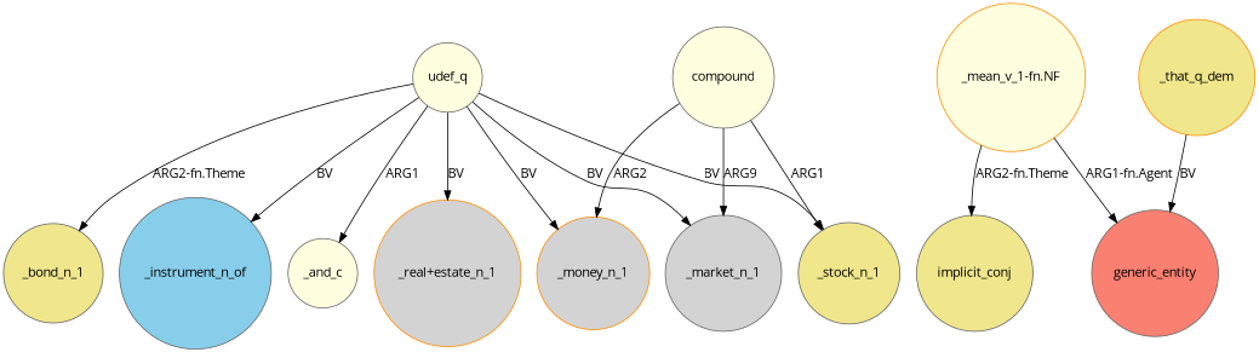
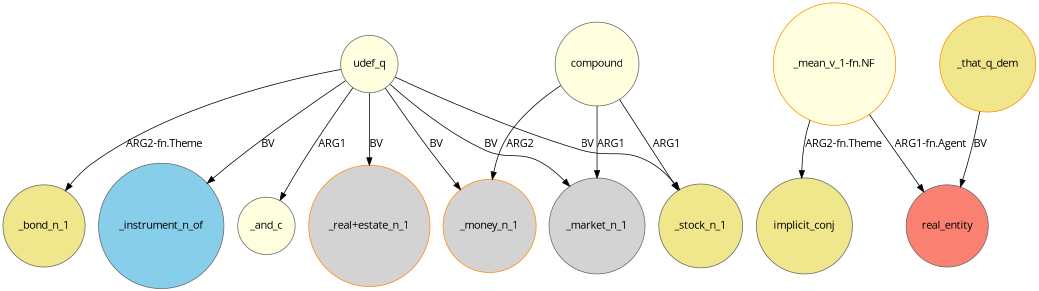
  digraph {
    fontname="Open Sans"
    node [color=gray40 fillcolor=khaki fontname="Open Sans" shape=circle style=filled]
    edge [fontname="Open Sans"]
    _bond_n_1
    udef_q [fillcolor=lightyellow]
    _stock_n_1
    _instrument_n_of [fillcolor=skyblue]
    _money_n_1 [color=darkorange fillcolor=lightgrey]
    _market_n_1 [fillcolor=lightgrey]
    _and_c [fillcolor=lightyellow]
    "_real+estate_n_1" [color=darkorange fillcolor=lightgrey]
    implicit_conj
    compound [fillcolor=lightyellow]
    "_mean_v_1-fn.NF" [color=darkorange fillcolor=lightyellow]
-   generic_entity [fillcolor=salmon]
+   generic_entity [fillcolor=salmon label=real_entity]
    _that_q_dem [color=darkorange]
    udef_q -> _bond_n_1 [label="ARG2-fn.Theme"]
    udef_q -> _stock_n_1 [label=BV]
    udef_q -> _instrument_n_of [label=BV]
    udef_q -> _money_n_1 [label=BV]
    udef_q -> _market_n_1 [label=BV]
    udef_q -> _and_c [label=ARG1]
    udef_q -> "_real+estate_n_1" [label=BV]
    compound -> _stock_n_1 [label=ARG1]
    compound -> _money_n_1 [label=ARG2]
-   compound -> _market_n_1 [label=ARG9]
+   compound -> _market_n_1 [label=ARG1]
    "_mean_v_1-fn.NF" -> implicit_conj [label="ARG2-fn.Theme"]
    "_mean_v_1-fn.NF" -> generic_entity [label="ARG1-fn.Agent"]
    _that_q_dem -> generic_entity [label=BV]
  }
